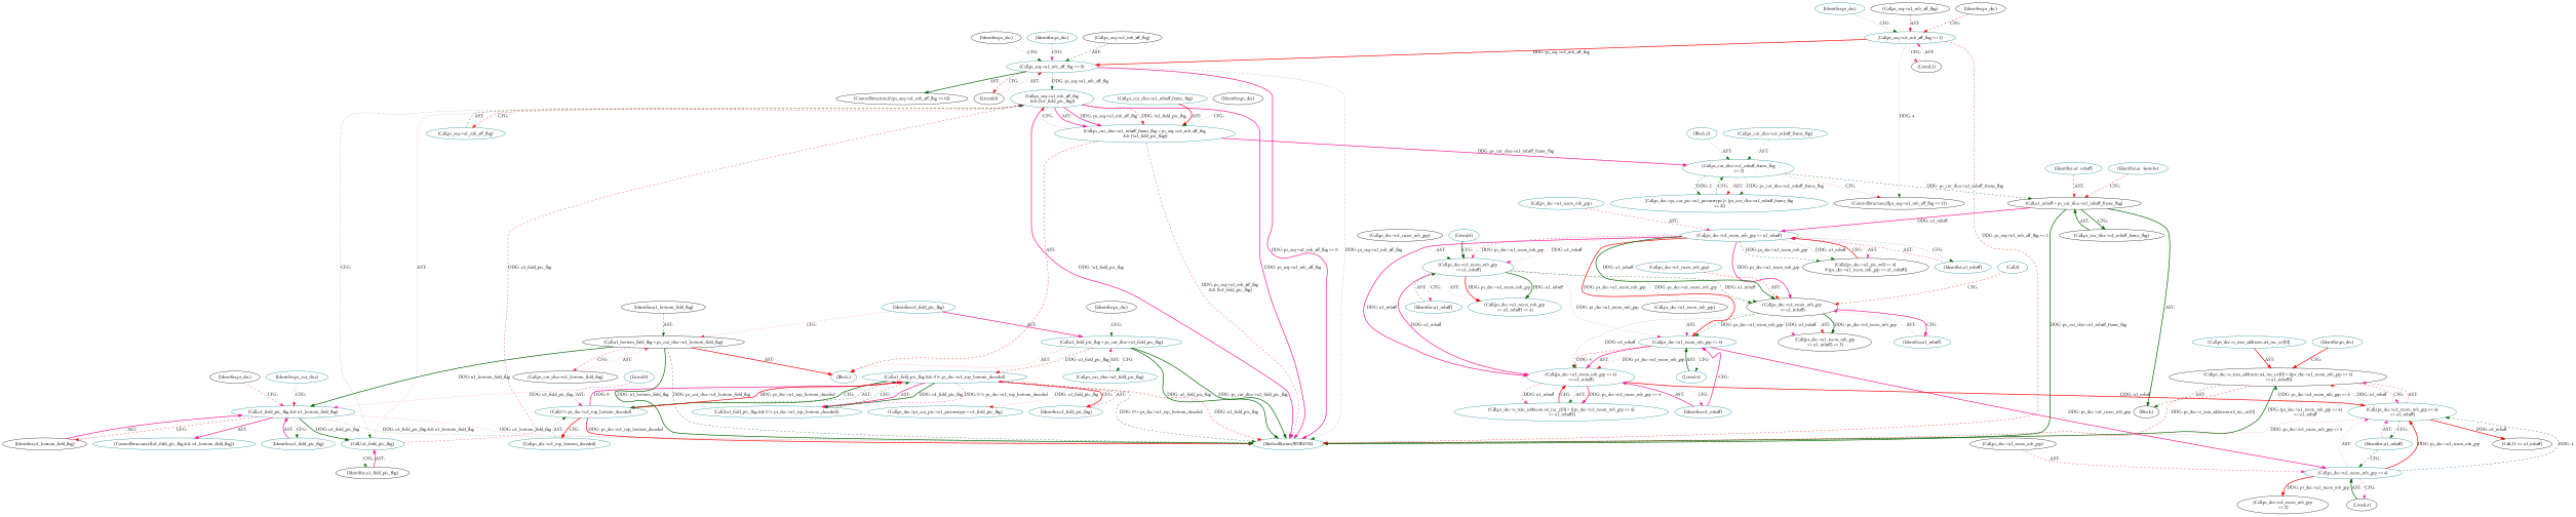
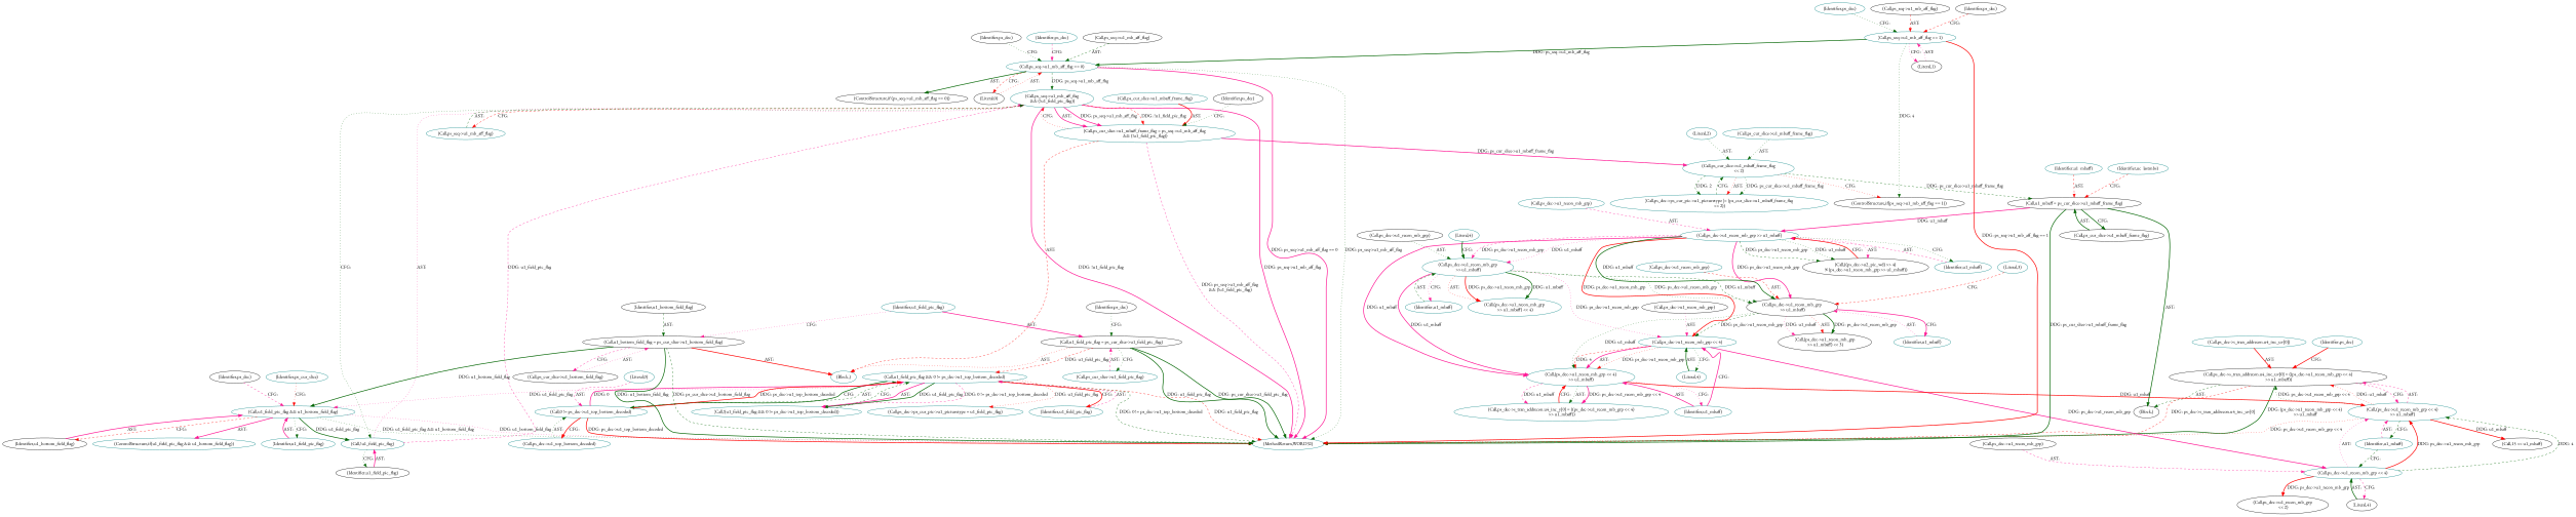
  digraph {
    fontname="EB Garamond"
    node [color=teal fontname="EB Garamond"]
    edge [color=darkgreen fontname="EB Garamond" style=bold]
    n1 [color=black label="(Call,ps_dec->s_tran_addrecon.u4_inc_uv[0] = ((ps_dec->u1_recon_mb_grp << 4)\n >> u1_mbaff))"]
    n2 [label="(Call,(ps_dec->u1_recon_mb_grp << 4)\n >> u1_mbaff)"]
    n3 [color=black label="(Block,)"]
    n4 [label="(MethodReturn,WORD32)"]
    n5 [color=black label="(Call,15 << u1_mbaff)"]
    n6 [label="(Identifier,u1_mbaff)"]
    n7 [label="(Call,ps_dec->u1_recon_mb_grp << 4)"]
    n8 [color=black label="(Call,ps_dec->u1_recon_mb_grp\n << 2)"]
    n9 [color=black label="(Literal,4)"]
    n10 [label="(Call,ps_dec->u1_recon_mb_grp << 4)"]
    n11 [label="(Call,(ps_dec->u1_recon_mb_grp << 4)\n >> u1_mbaff)"]
    n12 [label="(Literal,4)"]
    n13 [label="(Call,ps_dec->s_tran_addrecon.u4_inc_y[0] = ((ps_dec->u1_recon_mb_grp << 4)\n >> u1_mbaff))"]
    n14 [label="(Identifier,u1_mbaff)"]
    n15 [label="(Call,ps_dec->u1_recon_mb_grp >> u1_mbaff)"]
    n16 [color=black label="(Call,ps_dec->u1_recon_mb_grp\n >> u1_mbaff)"]
    n17 [label="(Call,ps_dec->u1_recon_mb_grp\n >> u1_mbaff)"]
    n18 [color=black label="(Call,((ps_dec->u2_pic_wd) >> 4)\n % (ps_dec->u1_recon_mb_grp >> u1_mbaff))"]
    n19 [label="(Identifier,u1_mbaff)"]
    n20 [label="(Identifier,u1_mbaff)"]
    n21 [color=black label="(Call,(ps_dec->u1_recon_mb_grp\n >> u1_mbaff) << 3)"]
    n22 [label="(Identifier,u1_mbaff)"]
    n23 [label="(Call,(ps_dec->u1_recon_mb_grp\n >> u1_mbaff) << 4)"]
    n24 [color=black label="(Call,u1_mbaff = ps_cur_slice->u1_mbaff_frame_flag)"]
    n25 [color=black label="(Call,ps_cur_slice->u1_mbaff_frame_flag)"]
    n26 [label="(Call,ps_cur_slice->u1_mbaff_frame_flag\n << 2)"]
    n27 [label="(Call,ps_dec->ps_cur_pic->u1_picturetype |= (ps_cur_slice->u1_mbaff_frame_flag\n << 2))"]
    n28 [color=black label="(ControlStructure,if(ps_seq->u1_mb_aff_flag == 1))"]
-   n29 [label="(Block,2)"]
+   n29 [label="(Literal,2)"]
    n30 [label="(Call,ps_cur_slice->u1_mbaff_frame_flag = ps_seq->u1_mb_aff_flag\n && (!u1_field_pic_flag))"]
    n31 [label="(Call,ps_seq->u1_mb_aff_flag\n && (!u1_field_pic_flag))"]
    n32 [label="(Block,)"]
    n33 [label="(Call,!u1_field_pic_flag)"]
    n34 [label="(Call,ps_seq->u1_mb_aff_flag)"]
    n35 [color=black label="(Identifier,u1_field_pic_flag)"]
    n36 [label="(Call,ps_seq->u1_mb_aff_flag == 0)"]
    n37 [color=black label="(Literal,0)"]
    n38 [color=black label="(ControlStructure,if (ps_seq->u1_mb_aff_flag == 0))"]
    n39 [label="(Call,ps_seq->u1_mb_aff_flag == 1)"]
    n40 [color=black label="(Literal,1)"]
    n41 [label="(Call,u1_field_pic_flag && u1_bottom_field_flag)"]
    n42 [label="(ControlStructure,if(u1_field_pic_flag && u1_bottom_field_flag))"]
    n43 [label="(Identifier,u1_field_pic_flag)"]
    n44 [color=black label="(Identifier,u1_bottom_field_flag)"]
    n45 [label="(Call,u1_field_pic_flag && 0 != ps_dec->u1_top_bottom_decoded)"]
    n46 [label="(Call,0 != ps_dec->u1_top_bottom_decoded)"]
    n47 [label="(Identifier,u1_field_pic_flag)"]
    n48 [label="(Call,!(u1_field_pic_flag && 0 != ps_dec->u1_top_bottom_decoded))"]
    n49 [label="(Call,ps_dec->ps_cur_pic->u1_picturetype = u1_field_pic_flag)"]
    n50 [label="(Call,ps_dec->u1_top_bottom_decoded)"]
-   n51 [label="(Call,u1_field_pic_flag = ps_cur_slice->u1_field_pic_flag)"]
+   n51 [color=black label="(Call,u1_field_pic_flag = ps_cur_slice->u1_field_pic_flag)"]
    n52 [label="(Call,ps_cur_slice->u1_field_pic_flag)"]
    n53 [color=black label="(Call,u1_bottom_field_flag = ps_cur_slice->u1_bottom_field_flag)"]
    n54 [color=black label="(Call,ps_cur_slice->u1_bottom_field_flag)"]
    n55 [label="(Literal,0)"]
    n56 [label="(Call,ps_dec->u1_recon_mb_grp)"]
-   n57 [label="(Call,3)"]
+   n57 [label="(Literal,3)"]
    n58 [label="(Identifier,u1_field_pic_flag)"]
    n59 [label="(Identifier,uc_lastmbs)"]
    n60 [color=black label="(Identifier,u1_bottom_field_flag)"]
    n61 [label="(Literal,4)"]
    n62 [color=black label="(Identifier,ps_dec)"]
    n63 [label="(Identifier,ps_dec)"]
    n64 [label="(Identifier,ps_cur_slice)"]
    n65 [label="(Identifier,ps_dec)"]
    n66 [color=black label="(Call,ps_seq->u1_mb_aff_flag)"]
    n67 [label="(Identifier,ps_dec)"]
    n68 [color=black label="(Call,ps_seq->u1_mb_aff_flag)"]
    n69 [color=black label="(Call,ps_dec->u1_recon_mb_grp)"]
    n70 [color=black label="(Identifier,ps_dec)"]
    n71 [label="(Call,ps_dec->u1_recon_mb_grp)"]
    n72 [label="(Identifier,u1_mbaff)"]
    n73 [color=black label="(Call,ps_dec->u1_recon_mb_grp)"]
    n74 [label="(Call,ps_cur_slice->u1_mbaff_frame_flag)"]
    n75 [label="(Call,ps_cur_slice->u1_mbaff_frame_flag)"]
    n76 [color=black label="(Call,ps_dec->u1_recon_mb_grp)"]
    n77 [color=black label="(Identifier,ps_dec)"]
    n78 [color=black label="(Identifier,ps_dec)"]
    n79 [color=black label="(Identifier,ps_dec)"]
    n80 [label="(Call,ps_dec->s_tran_addrecon.u4_inc_uv[0])"]
    n1 -> n2 [color=deeppink label="CFG: " style=dashed]
    n1 -> n3 [label="AST: " style=dashed]
    n1 -> n4 [label="DDG: (ps_dec->u1_recon_mb_grp << 4)\n >> u1_mbaff"]
    n1 -> n4 [color=red label="DDG: ps_dec->s_tran_addrecon.u4_inc_uv[0]" style=dashed]
    n2 -> n1 [color=deeppink label="AST: " style=dashed]
    n2 -> n1 [label="DDG: ps_dec->u1_recon_mb_grp << 4" style=dotted]
    n2 -> n1 [color=red label="DDG: u1_mbaff" style=dotted]
    n2 -> n4 [color=red label="DDG: ps_dec->u1_recon_mb_grp << 4" style=dotted]
    n2 -> n5 [color=red label="DDG: u1_mbaff"]
    n2 -> n6 [label="CFG: " style=dashed]
    n6 -> n2 [color=deeppink label="AST: " style=dashed]
    n6 -> n7 [label="CFG: " style=dashed]
    n7 -> n2 [color=deeppink label="AST: " style=dotted]
    n7 -> n2 [color=red label="DDG: ps_dec->u1_recon_mb_grp"]
    n7 -> n2 [label="DDG: 4" style=dashed]
    n7 -> n8 [color=red label="DDG: ps_dec->u1_recon_mb_grp"]
    n7 -> n9 [color=deeppink label="CFG: " style=dashed]
    n9 -> n7 [label="AST: "]
    n10 -> n7 [color=deeppink label="DDG: ps_dec->u1_recon_mb_grp"]
    n10 -> n11 [color=deeppink label="AST: "]
    n10 -> n11 [color=red label="DDG: ps_dec->u1_recon_mb_grp" style=dotted]
    n10 -> n11 [color=red label="DDG: 4" style=dashed]
    n10 -> n12 [label="CFG: " style=dotted]
    n11 -> n2 [color=red label="DDG: u1_mbaff"]
    n11 -> n13 [label="AST: " style=dotted]
    n11 -> n13 [color=deeppink label="DDG: ps_dec->u1_recon_mb_grp << 4"]
    n11 -> n13 [color=deeppink label="DDG: u1_mbaff" style=dashed]
    n11 -> n14 [color=deeppink label="CFG: " style=dotted]
    n12 -> n10 [label="AST: "]
    n13 -> n11 [color=red label="CFG: "]
    n14 -> n10 [color=deeppink label="CFG: "]
    n14 -> n11 [color=deeppink label="AST: "]
    n15 -> n10 [color=red label="DDG: ps_dec->u1_recon_mb_grp"]
    n15 -> n11 [color=deeppink label="DDG: u1_mbaff"]
    n15 -> n16 [color=deeppink label="DDG: ps_dec->u1_recon_mb_grp"]
    n15 -> n16 [label="DDG: u1_mbaff"]
    n15 -> n17 [color=deeppink label="DDG: ps_dec->u1_recon_mb_grp" style=dashed]
    n15 -> n17 [color=deeppink label="DDG: u1_mbaff" style=dotted]
    n15 -> n18 [color=deeppink label="AST: " style=dotted]
    n15 -> n18 [label="DDG: ps_dec->u1_recon_mb_grp" style=dashed]
    n15 -> n18 [label="DDG: u1_mbaff" style=dotted]
    n15 -> n19 [label="CFG: " style=dotted]
    n16 -> n10 [label="DDG: ps_dec->u1_recon_mb_grp" style=dashed]
    n16 -> n11 [label="DDG: u1_mbaff" style=dotted]
    n16 -> n20 [color=deeppink label="CFG: "]
    n16 -> n21 [color=red label="AST: " style=dotted]
    n16 -> n21 [label="DDG: ps_dec->u1_recon_mb_grp"]
    n16 -> n21 [color=deeppink label="DDG: u1_mbaff" style=dotted]
    n17 -> n10 [color=deeppink label="DDG: ps_dec->u1_recon_mb_grp" style=dotted]
    n17 -> n11 [color=deeppink label="DDG: u1_mbaff"]
    n17 -> n16 [label="DDG: ps_dec->u1_recon_mb_grp" style=dotted]
    n17 -> n16 [label="DDG: u1_mbaff" style=dashed]
    n17 -> n22 [color=deeppink label="CFG: " style=dotted]
    n17 -> n23 [color=red label="AST: " style=dotted]
    n17 -> n23 [color=red label="DDG: ps_dec->u1_recon_mb_grp"]
    n17 -> n23 [label="DDG: u1_mbaff"]
    n18 -> n15 [color=red label="CFG: "]
    n19 -> n15 [color=deeppink label="AST: " style=dashed]
    n20 -> n16 [color=deeppink label="AST: " style=dotted]
    n22 -> n17 [label="AST: " style=dashed]
    n24 -> n3 [label="AST: "]
    n24 -> n4 [label="DDG: ps_cur_slice->u1_mbaff_frame_flag"]
    n24 -> n15 [color=deeppink label="DDG: u1_mbaff"]
    n24 -> n25 [label="CFG: "]
    n25 -> n24 [label="AST: "]
    n26 -> n24 [label="DDG: ps_cur_slice->u1_mbaff_frame_flag" style=dashed]
    n26 -> n27 [color=red label="AST: " style=dotted]
    n26 -> n27 [label="DDG: ps_cur_slice->u1_mbaff_frame_flag" style=dotted]
    n26 -> n27 [label="DDG: 2" style=dashed]
    n26 -> n28 [color=red label="CFG: " style=dotted]
    n27 -> n26 [label="CFG: " style=dashed]
    n29 -> n26 [label="AST: " style=dotted]
    n30 -> n4 [color=deeppink label="DDG: ps_seq->u1_mb_aff_flag\n && (!u1_field_pic_flag)" style=dashed]
    n30 -> n26 [color=deeppink label="DDG: ps_cur_slice->u1_mbaff_frame_flag"]
    n30 -> n31 [color=red label="CFG: " style=dotted]
    n30 -> n32 [color=red label="AST: " style=dashed]
    n31 -> n4 [color=deeppink label="DDG: ps_seq->u1_mb_aff_flag"]
    n31 -> n4 [color=deeppink label="DDG: !u1_field_pic_flag"]
    n31 -> n30 [color=deeppink label="AST: "]
    n31 -> n30 [color=deeppink label="DDG: ps_seq->u1_mb_aff_flag"]
    n31 -> n30 [color=red label="DDG: !u1_field_pic_flag" style=dashed]
    n31 -> n33 [label="CFG: " style=dotted]
    n31 -> n34 [color=red label="CFG: " style=dashed]
    n33 -> n31 [color=deeppink label="AST: " style=dotted]
    n33 -> n31 [color=deeppink label="DDG: u1_field_pic_flag" style=dashed]
    n33 -> n35 [label="CFG: " style=dotted]
    n34 -> n31 [label="AST: " style=dashed]
    n35 -> n33 [color=deeppink label="AST: "]
    n36 -> n4 [color=deeppink label="DDG: ps_seq->u1_mb_aff_flag == 0"]
    n36 -> n4 [label="DDG: ps_seq->u1_mb_aff_flag" style=dotted]
    n36 -> n31 [label="DDG: ps_seq->u1_mb_aff_flag" style=dashed]
    n36 -> n37 [color=red label="CFG: " style=dashed]
    n36 -> n38 [label="AST: "]
    n37 -> n36 [color=red label="AST: " style=dotted]
-   n39 -> n4 [color=red label="DDG: ps_seq->u1_mb_aff_flag == 1" style=dashed]
+   n39 -> n4 [color=red label="DDG: ps_seq->u1_mb_aff_flag == 1"]
    n39 -> n28 [label="DDG: 4" style=dotted]
-   n39 -> n36 [color=red label="DDG: ps_seq->u1_mb_aff_flag"]
+   n39 -> n36 [label="DDG: ps_seq->u1_mb_aff_flag"]
    n39 -> n40 [color=deeppink label="CFG: " style=dotted]
    n40 -> n39 [color=deeppink label="AST: " style=dotted]
    n41 -> n4 [color=deeppink label="DDG: u1_bottom_field_flag" style=dotted]
    n41 -> n4 [label="DDG: u1_field_pic_flag && u1_bottom_field_flag" style=dotted]
    n41 -> n33 [label="DDG: u1_field_pic_flag"]
    n41 -> n42 [color=deeppink label="AST: "]
    n41 -> n43 [label="CFG: " style=dotted]
    n41 -> n44 [color=red label="CFG: " style=dashed]
    n43 -> n41 [color=deeppink label="AST: "]
    n44 -> n41 [color=deeppink label="AST: "]
    n45 -> n4 [label="DDG: 0 != ps_dec->u1_top_bottom_decoded" style=dashed]
    n45 -> n4 [color=red label="DDG: u1_field_pic_flag" style=dashed]
    n45 -> n41 [color=deeppink label="DDG: u1_field_pic_flag" style=dotted]
    n45 -> n46 [label="CFG: "]
    n45 -> n47 [color=red label="CFG: "]
    n45 -> n48 [color=deeppink label="AST: "]
    n45 -> n48 [label="DDG: u1_field_pic_flag"]
    n45 -> n48 [color=deeppink label="DDG: 0 != ps_dec->u1_top_bottom_decoded" style=dashed]
    n45 -> n49 [color=red label="DDG: u1_field_pic_flag" style=dotted]
    n46 -> n4 [color=red label="DDG: ps_dec->u1_top_bottom_decoded"]
    n46 -> n45 [label="AST: " style=dashed]
    n46 -> n45 [color=deeppink label="DDG: 0"]
    n46 -> n45 [color=red label="DDG: ps_dec->u1_top_bottom_decoded"]
    n46 -> n50 [color=red label="CFG: "]
    n47 -> n45 [color=deeppink label="AST: " style=dashed]
    n48 -> n45 [label="CFG: " style=dashed]
    n50 -> n46 [label="AST: " style=dotted]
    n51 -> n4 [label="DDG: u1_field_pic_flag"]
    n51 -> n4 [label="DDG: ps_cur_slice->u1_field_pic_flag"]
    n51 -> n32 [color=red label="AST: " style=dotted]
    n51 -> n45 [color=red label="DDG: u1_field_pic_flag" style=dashed]
    n51 -> n52 [label="CFG: " style=dotted]
    n52 -> n51 [color=deeppink label="AST: " style=dashed]
    n53 -> n4 [label="DDG: u1_bottom_field_flag"]
    n53 -> n4 [label="DDG: ps_cur_slice->u1_bottom_field_flag" style=dashed]
    n53 -> n32 [color=red label="AST: "]
    n53 -> n41 [label="DDG: u1_bottom_field_flag"]
    n53 -> n54 [color=deeppink label="CFG: " style=dashed]
    n54 -> n53 [color=deeppink label="AST: " style=dotted]
    n55 -> n46 [color=deeppink label="AST: " style=dashed]
    n56 -> n16 [color=red label="AST: " style=dashed]
    n57 -> n16 [color=red label="CFG: " style=dashed]
    n58 -> n51 [color=deeppink label="AST: "]
    n58 -> n53 [color=deeppink label="CFG: " style=dotted]
    n59 -> n24 [color=red label="CFG: " style=dashed]
    n60 -> n53 [label="AST: " style=dashed]
    n61 -> n17 [label="CFG: "]
    n62 -> n36 [label="CFG: " style=dotted]
    n63 -> n36 [color=deeppink label="CFG: " style=dashed]
    n64 -> n41 [color=red label="CFG: " style=dotted]
    n65 -> n1 [color=red label="CFG: "]
    n66 -> n36 [label="AST: " style=dashed]
    n67 -> n39 [label="CFG: " style=dotted]
    n68 -> n39 [color=red label="AST: " style=dashed]
    n69 -> n10 [color=deeppink label="AST: " style=dotted]
    n70 -> n39 [color=red label="CFG: " style=dashed]
    n71 -> n15 [color=deeppink label="AST: " style=dashed]
    n72 -> n24 [color=red label="AST: " style=dashed]
    n73 -> n7 [color=deeppink label="AST: " style=dashed]
    n74 -> n26 [label="AST: " style=dotted]
    n75 -> n30 [color=red label="AST: "]
    n76 -> n17 [label="AST: " style=dotted]
    n77 -> n30 [label="CFG: " style=dotted]
    n78 -> n51 [label="CFG: " style=dotted]
    n79 -> n41 [color=deeppink label="CFG: " style=dashed]
    n80 -> n1 [color=red label="AST: "]
  }
